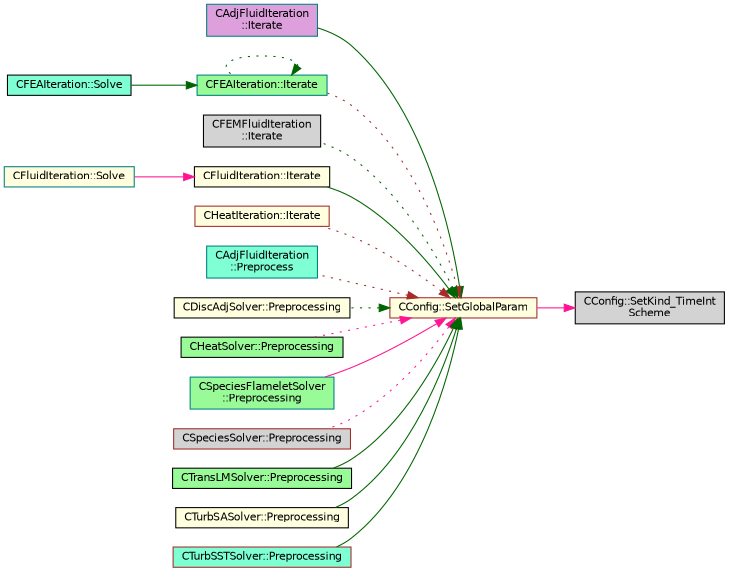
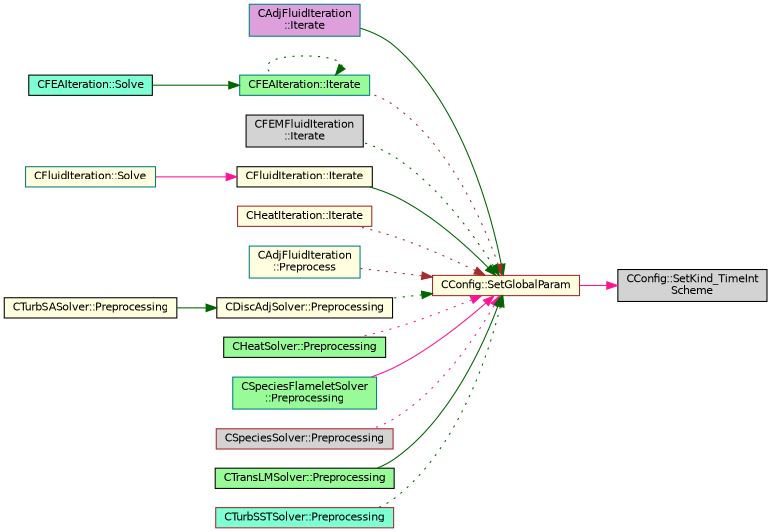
  digraph {
    rankdir=RL
    node [color=black fillcolor=lightyellow fontname=Helvetica fontsize=10 shape=box style=filled]
    edge [color=darkgreen dir=back fontname=Helvetica fontsize=10 labelfontname=Helvetica labelfontsize=10 style=solid]
    n1 [fillcolor=lightgrey fontcolor=black height=0.2 label="CConfig::SetKind_TimeInt\lScheme" width=0.4]
    n2 [color=brown height=0.2 label="CConfig::SetGlobalParam" width=0.4]
    n3 [color=teal fillcolor=plum height=0.2 label="CAdjFluidIteration\l::Iterate" width=0.4]
    n4 [color=teal fillcolor=palegreen height=0.2 label="CFEAIteration::Iterate" width=0.4]
    n5 [fillcolor=lightgrey height=0.2 label="CFEMFluidIteration\l::Iterate" width=0.4]
    n6 [height=0.2 label="CFluidIteration::Iterate" width=0.4]
    n7 [color=brown height=0.2 label="CHeatIteration::Iterate" width=0.4]
-   n8 [color=teal fillcolor=aquamarine height=0.2 label="CAdjFluidIteration\l::Preprocess" width=0.4]
+   n8 [color=teal height=0.2 label="CAdjFluidIteration\l::Preprocess" width=0.4]
    n9 [height=0.2 label="CDiscAdjSolver::Preprocessing" width=0.4]
    n10 [fillcolor=palegreen height=0.2 label="CHeatSolver::Preprocessing" width=0.4]
    n11 [color=teal fillcolor=palegreen height=0.2 label="CSpeciesFlameletSolver\l::Preprocessing" width=0.4]
    n12 [color=brown fillcolor=lightgrey height=0.2 label="CSpeciesSolver::Preprocessing" width=0.4]
    n13 [fillcolor=palegreen height=0.2 label="CTransLMSolver::Preprocessing" width=0.4]
    n14 [height=0.2 label="CTurbSASolver::Preprocessing" width=0.4]
    n15 [color=brown fillcolor=aquamarine height=0.2 label="CTurbSSTSolver::Preprocessing" width=0.4]
    n16 [fillcolor=aquamarine height=0.2 label="CFEAIteration::Solve" width=0.4]
    n17 [color=teal height=0.2 label="CFluidIteration::Solve" width=0.4]
    n1 -> n2 [color=deeppink]
    n2 -> n3
    n2 -> n4 [color=brown style=dotted]
    n2 -> n5 [style=dotted]
    n2 -> n6
    n2 -> n7 [color=brown style=dotted]
    n2 -> n8 [color=brown style=dotted]
    n2 -> n9 [style=dotted]
    n2 -> n10 [color=deeppink style=dotted]
    n2 -> n11 [color=deeppink]
    n2 -> n12 [color=deeppink style=dotted]
    n2 -> n13
-   n2 -> n14
-   n2 -> n15
+   n9 -> n14
+   n2 -> n15 [style=dotted]
    n4 -> n4 [style=dotted]
    n4 -> n16
    n6 -> n17 [color=deeppink]
  }
